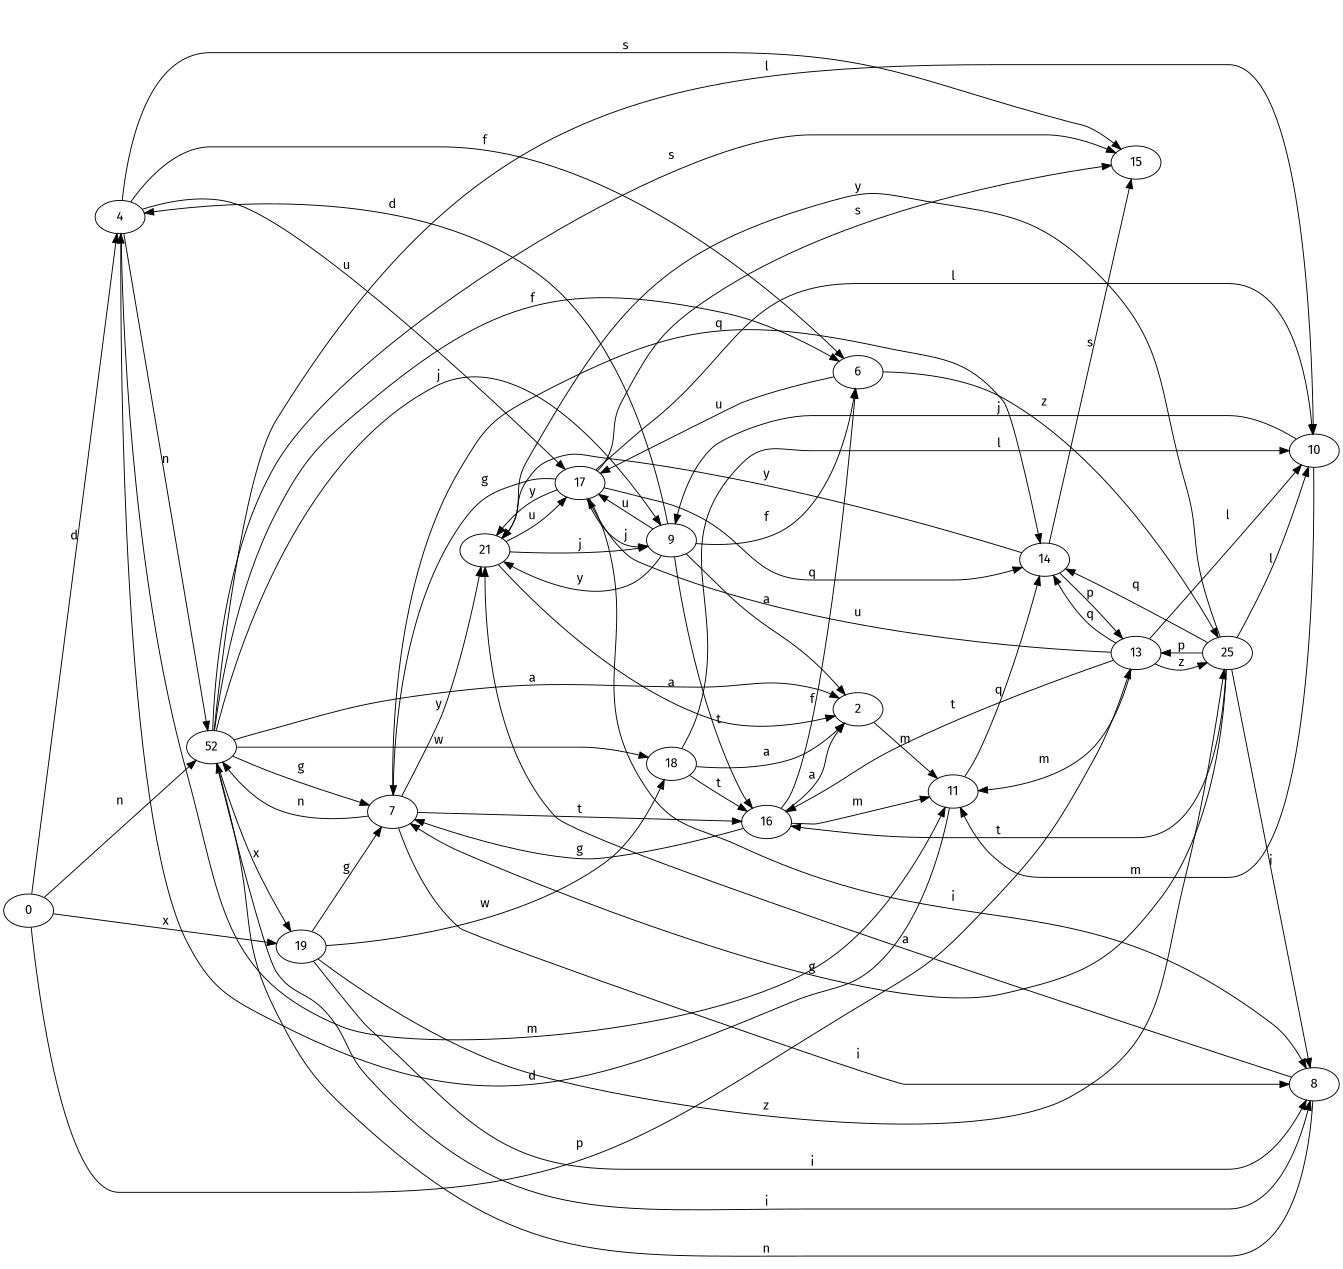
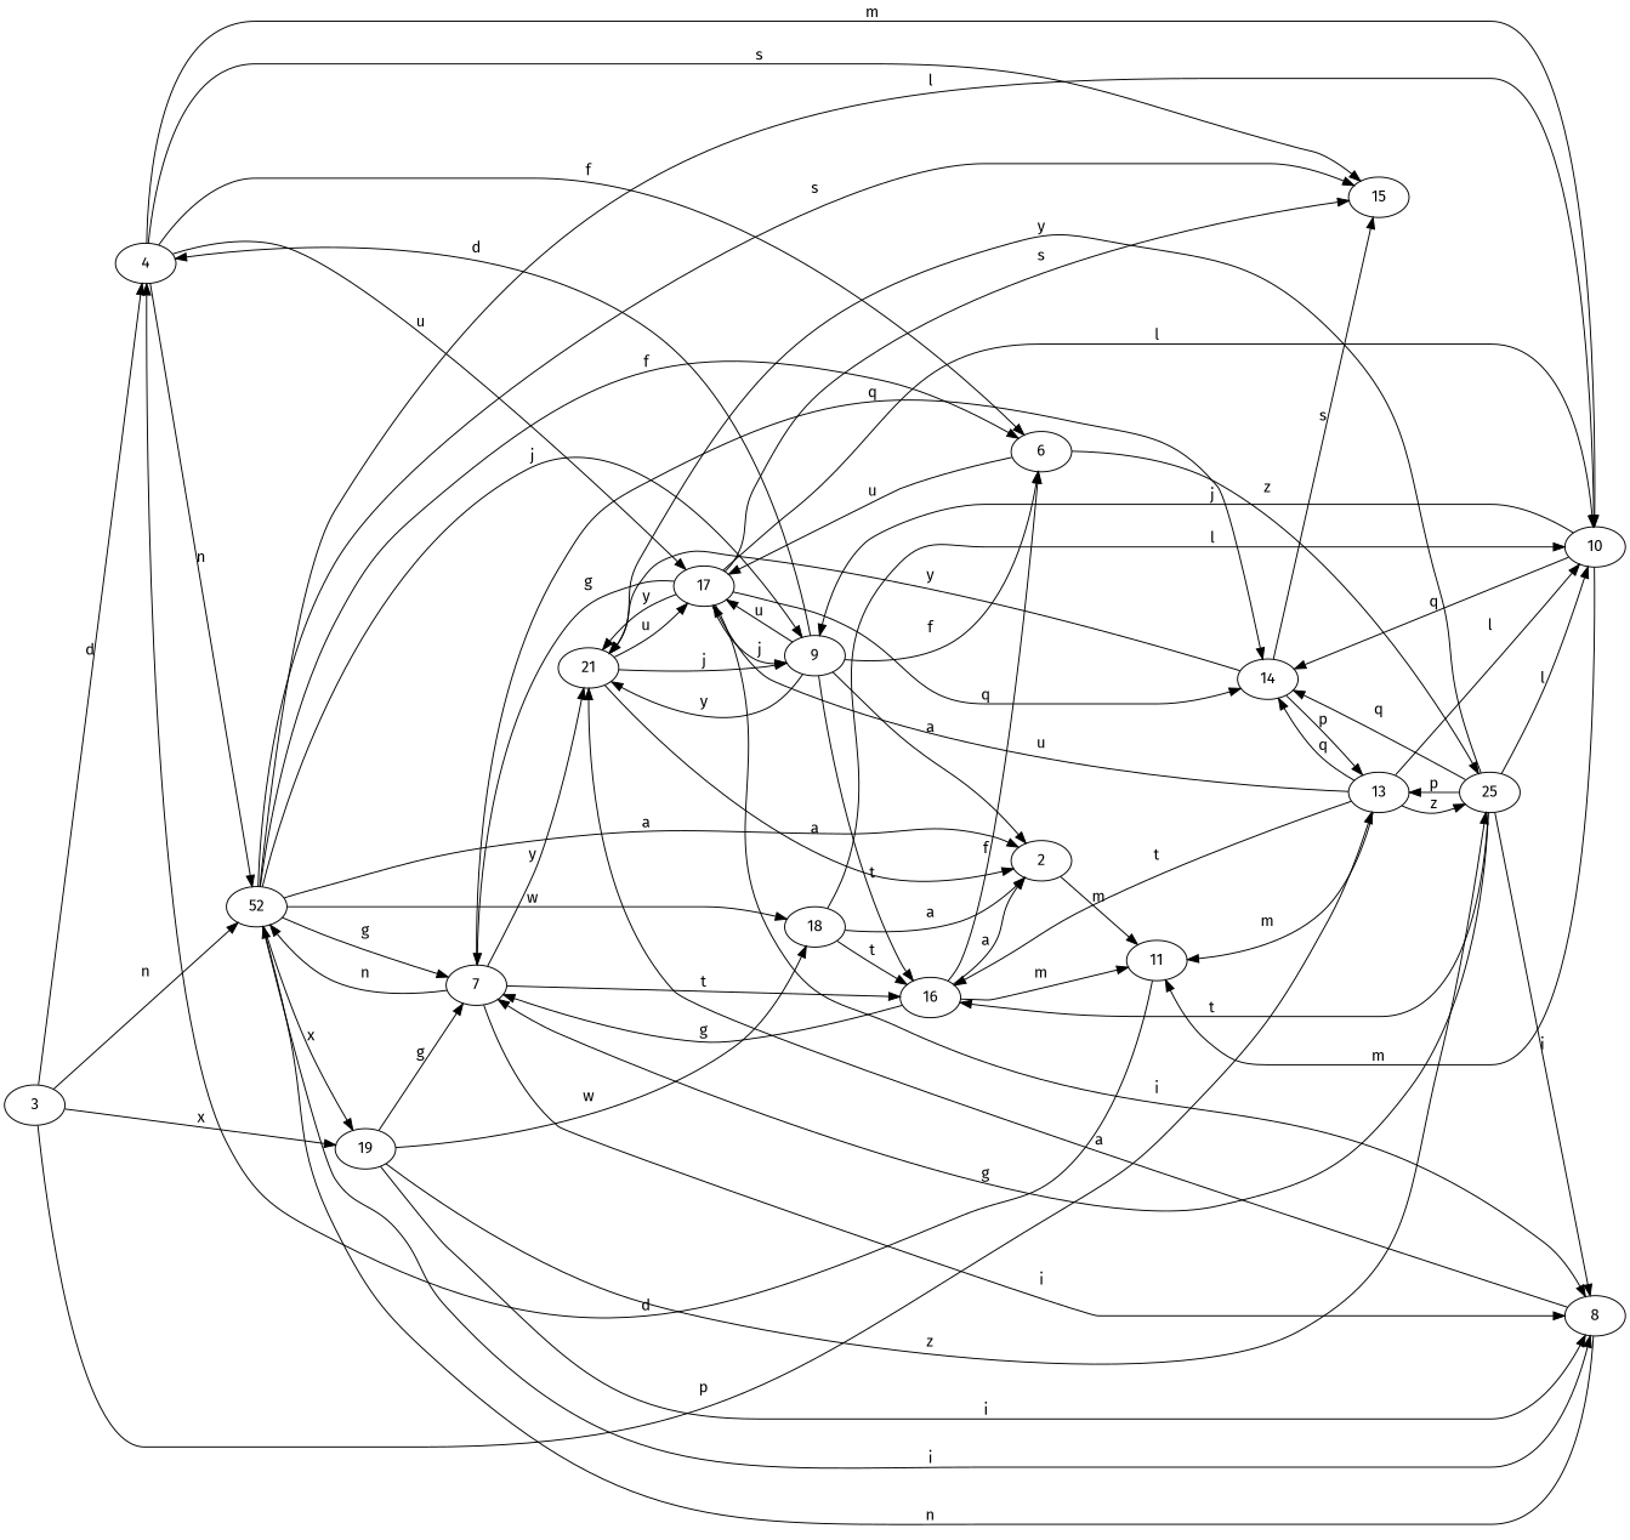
  strict digraph {
    fontname="Fira Sans"
    rankdir=LR
    node [fontname="Fira Sans"]
    edge [fontname="Fira Sans"]
-   0
+   0 [label=3]
    4
    n3 [label=52]
    13
    19
    11
    6
    15
    17
    2
    9
    7
    8
    10
    18
    25
    14
    16
    21
    0 -> 4 [label=d]
    0 -> n3 [label=n]
    0 -> 13 [label=p]
    0 -> 19 [label=x]
    4 -> n3 [label=n]
-   4 -> 11 [label=m]
+   4 -> 10 [label=m]
    4 -> 6 [label=f]
    4 -> 15 [label=s]
    4 -> 17 [label=u]
    n3 -> 19 [label=x]
    n3 -> 6 [label=f]
    n3 -> 15 [label=s]
    n3 -> 2 [label=a]
    n3 -> 9 [label=j]
    n3 -> 7 [label=g]
    n3 -> 8 [label=i]
    n3 -> 10 [label=l]
    n3 -> 18 [label=w]
    13 -> 11 [label=m]
    13 -> 17 [label=u]
    13 -> 10 [label=l]
    13 -> 25 [label=z]
    13 -> 14 [label=q]
    13 -> 16 [label=t]
    19 -> 7 [label=g]
    19 -> 8 [label=i]
    19 -> 18 [label=w]
    19 -> 25 [label=z]
    11 -> 4 [label=d]
    6 -> 17 [label=u]
    6 -> 25 [label=z]
    17 -> 15 [label=s]
    17 -> 9 [label=j]
    17 -> 7 [label=g]
    17 -> 8 [label=i]
    17 -> 10 [label=l]
    17 -> 14 [label=q]
    17 -> 21 [label=y]
    2 -> 11 [label=m]
    9 -> 4 [label=d]
    9 -> 6 [label=f]
    9 -> 17 [label=u]
    9 -> 2 [label=a]
    9 -> 16 [label=t]
    9 -> 21 [label=y]
    7 -> n3 [label=n]
    7 -> 8 [label=i]
    7 -> 14 [label=q]
    7 -> 16 [label=t]
    7 -> 21 [label=y]
    8 -> n3 [label=n]
    8 -> 21 [label=a]
    10 -> 11 [label=m]
    10 -> 9 [label=j]
-   11 -> 14 [label=q]
+   10 -> 14 [label=q]
    18 -> 2 [label=a]
    18 -> 10 [label=l]
    18 -> 16 [label=t]
    25 -> 13 [label=p]
    25 -> 7 [label=g]
    25 -> 8 [label=i]
    25 -> 10 [label=l]
    25 -> 14 [label=q]
    25 -> 16 [label=t]
    25 -> 21 [label=y]
    14 -> 13 [label=p]
    14 -> 15 [label=s]
    14 -> 21 [label=y]
    16 -> 11 [label=m]
    16 -> 6 [label=f]
    16 -> 2 [label=a]
    16 -> 7 [label=g]
    21 -> 17 [label=u]
    21 -> 2 [label=a]
    21 -> 9 [label=j]
  }
